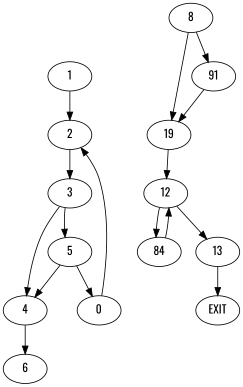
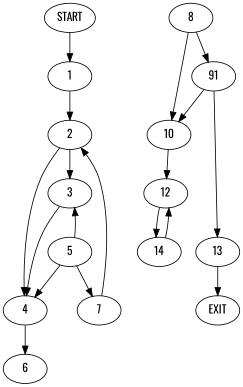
  digraph {
    fontname=Oswald
    node [fontname=Oswald]
    edge [fontname=Oswald]
+   n1 [label=START]
    1
    2
    n4 [label=EXIT]
    3
    4
    5
    6
-   7 [label=0]
+   7
    8
-   10 [label=19]
+   10
    n12 [label=91]
    12
    13
-   14 [label=84]
+   14
+   n1 -> 1
    1 -> 2
    2 -> 3
+   2 -> 4
    3 -> 4
-   3 -> 5
+   5 -> 3
    4 -> 6
    5 -> 4
    5 -> 7
    7 -> 2
    8 -> 10
    8 -> n12
    10 -> 12
    n12 -> 10
-   12 -> 13
+   n12 -> 13
    12 -> 14
    13 -> n4
    14 -> 12
  }
